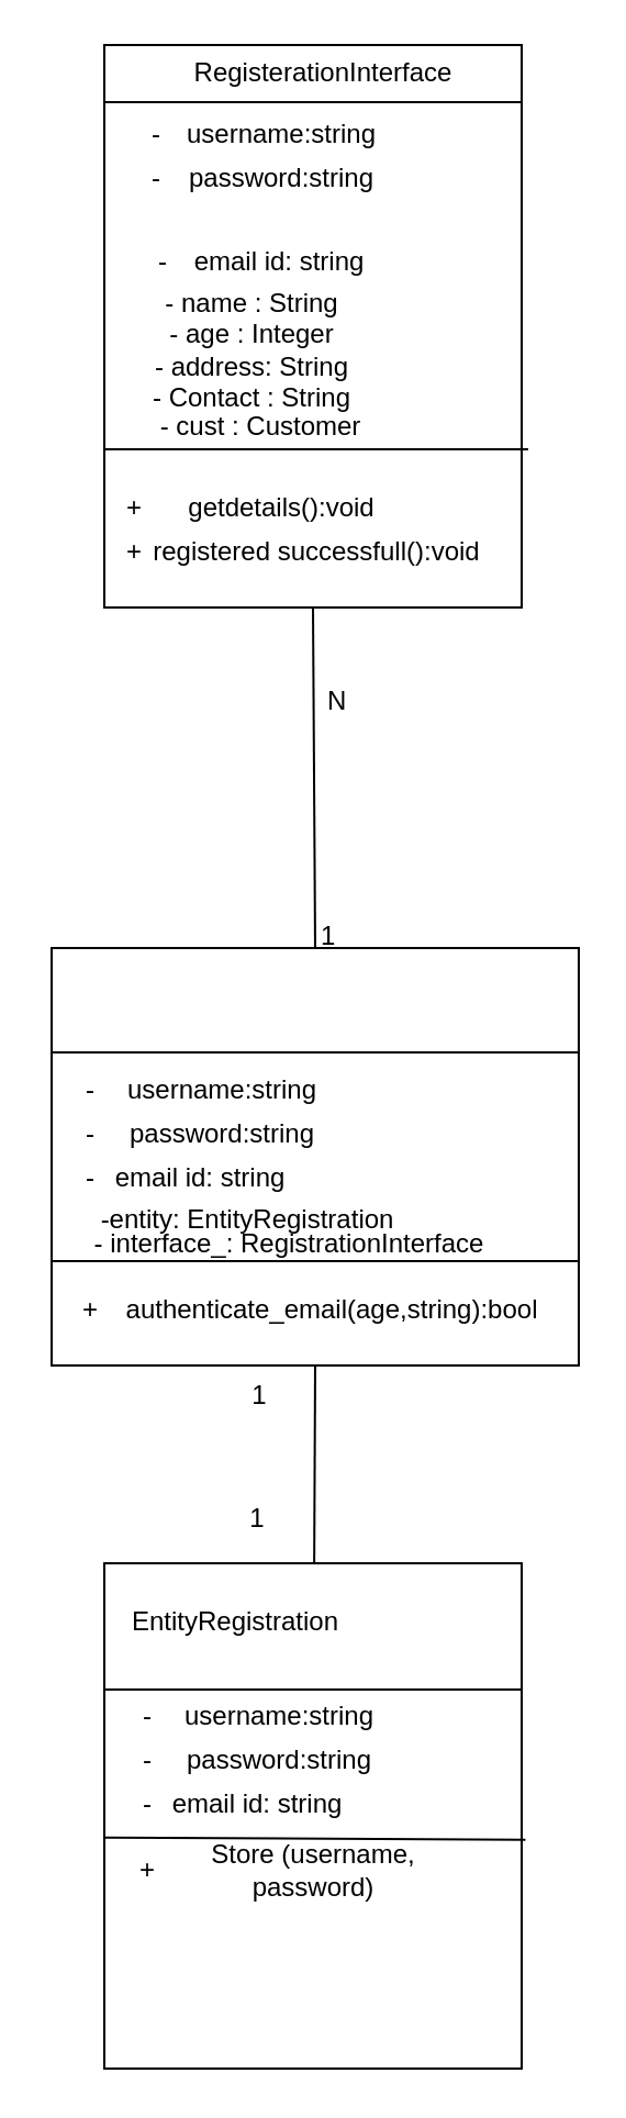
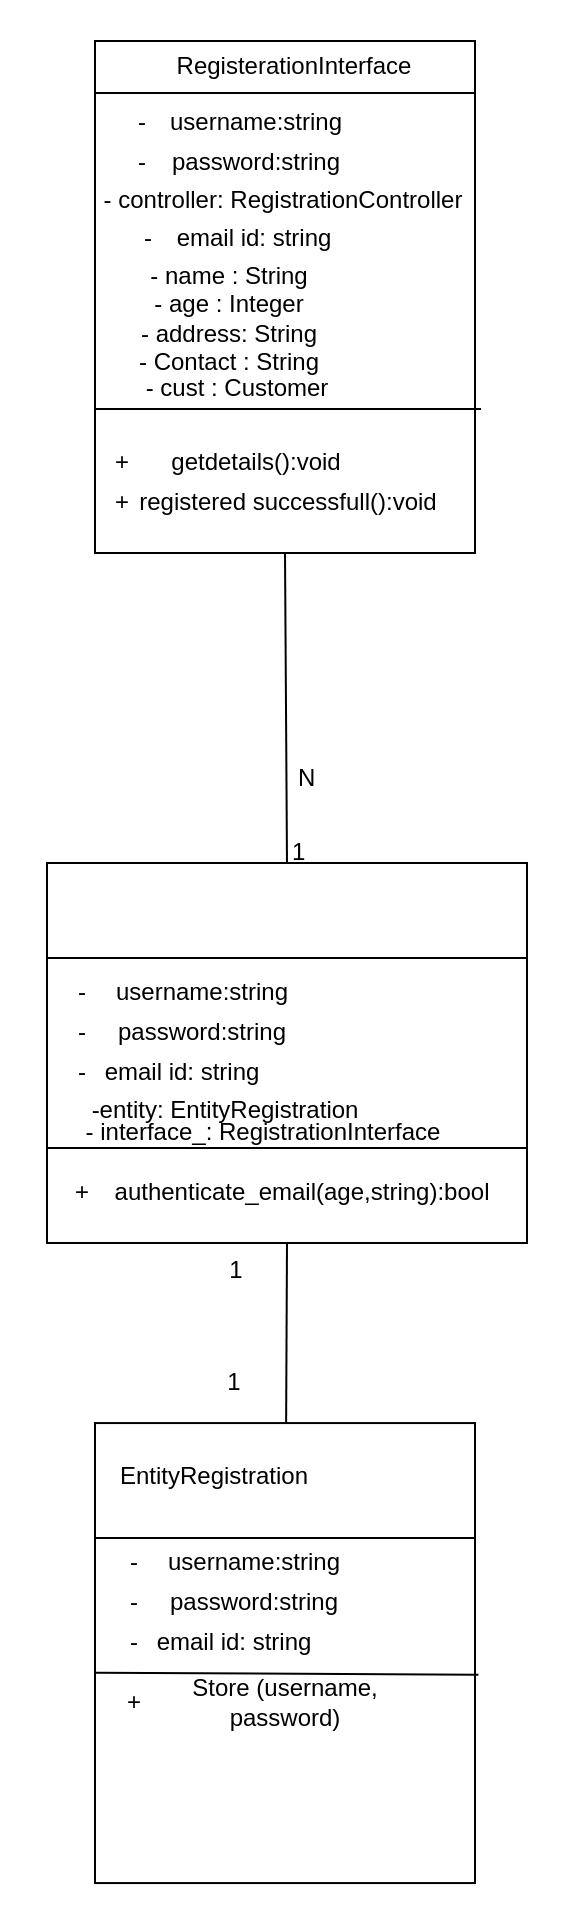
  <mxCell id="0" />
  <mxCell id="1" parent="0" />
  <mxCell id="2" value="" style="rounded=0;whiteSpace=wrap;html=1;direction=south;" parent="1" vertex="1"><mxGeometry x="47" y="46" width="190" height="230" as="geometry" /></mxCell>
  <mxCell id="3" value="" style="endArrow=none;html=1;" parent="1" edge="1"><mxGeometry width="50" height="50" relative="1" as="geometry"><mxPoint x="47" y="204" as="sourcePoint" /><mxPoint x="240" y="204" as="targetPoint" /><Array as="points"><mxPoint x="143" y="204" /></Array></mxGeometry></mxCell>
  <mxCell id="4" value="-" style="text;html=1;strokeColor=none;fillColor=none;align=center;verticalAlign=middle;whiteSpace=wrap;rounded=0;" parent="1" vertex="1"><mxGeometry x="50.5" y="50.5" width="40" height="20" as="geometry" /></mxCell>
  <mxCell id="5" value="-" style="text;html=1;strokeColor=none;fillColor=none;align=center;verticalAlign=middle;whiteSpace=wrap;rounded=0;" parent="1" vertex="1"><mxGeometry x="50.5" y="70.5" width="40" height="20" as="geometry" /></mxCell>
  <mxCell id="6" value="-" style="text;html=1;strokeColor=none;fillColor=none;align=center;verticalAlign=middle;whiteSpace=wrap;rounded=0;" parent="1" vertex="1"><mxGeometry x="53.5" y="108.5" width="40" height="20" as="geometry" /></mxCell>
  <mxCell id="7" value="username:string" style="text;html=1;strokeColor=none;fillColor=none;align=center;verticalAlign=middle;whiteSpace=wrap;rounded=0;" parent="1" vertex="1"><mxGeometry x="108" y="50.5" width="40" height="20" as="geometry" /></mxCell>
  <mxCell id="8" value="password:string" style="text;html=1;strokeColor=none;fillColor=none;align=center;verticalAlign=middle;whiteSpace=wrap;rounded=0;" parent="1" vertex="1"><mxGeometry x="108" y="70.5" width="40" height="20" as="geometry" /></mxCell>
  <mxCell id="9" value="email id: string" style="text;html=1;strokeColor=none;fillColor=none;align=center;verticalAlign=middle;whiteSpace=wrap;rounded=0;" parent="1" vertex="1"><mxGeometry x="77" y="108.5" width="100" height="20" as="geometry" /></mxCell>
  <mxCell id="10" value="+" style="text;html=1;strokeColor=none;fillColor=none;align=center;verticalAlign=middle;whiteSpace=wrap;rounded=0;" parent="1" vertex="1"><mxGeometry x="40.5" y="221" width="40" height="20" as="geometry" /></mxCell>
  <mxCell id="11" value="+" style="text;html=1;strokeColor=none;fillColor=none;align=center;verticalAlign=middle;whiteSpace=wrap;rounded=0;" parent="1" vertex="1"><mxGeometry x="40.5" y="241" width="40" height="20" as="geometry" /></mxCell>
  <mxCell id="12" value="getdetails():void" style="text;html=1;strokeColor=none;fillColor=none;align=center;verticalAlign=middle;whiteSpace=wrap;rounded=0;" parent="1" vertex="1"><mxGeometry x="108" y="221" width="40" height="20" as="geometry" /></mxCell>
  <mxCell id="13" value="registered successfull():void" style="text;html=1;strokeColor=none;fillColor=none;align=center;verticalAlign=middle;whiteSpace=wrap;rounded=0;direction=south;" parent="1" vertex="1"><mxGeometry x="34" y="231" width="220" height="40" as="geometry" /></mxCell>
  <mxCell id="14" value="" style="rounded=0;whiteSpace=wrap;html=1;direction=south;" parent="1" vertex="1"><mxGeometry x="23" y="431" width="240" height="190" as="geometry" /></mxCell>
  <mxCell id="15" value="" style="endArrow=none;html=1;exitX=0.25;exitY=1;exitDx=0;exitDy=0;entryX=0.25;entryY=0;entryDx=0;entryDy=0;" parent="1" source="14" target="14" edge="1"><mxGeometry width="50" height="50" relative="1" as="geometry"><mxPoint x="20.5" y="686" as="sourcePoint" /><mxPoint x="70.5" y="636" as="targetPoint" /></mxGeometry></mxCell>
  <mxCell id="16" value="-" style="text;html=1;strokeColor=none;fillColor=none;align=center;verticalAlign=middle;whiteSpace=wrap;rounded=0;" parent="1" vertex="1"><mxGeometry x="20.5" y="486" width="40" height="20" as="geometry" /></mxCell>
  <mxCell id="17" value="-" style="text;html=1;strokeColor=none;fillColor=none;align=center;verticalAlign=middle;whiteSpace=wrap;rounded=0;" parent="1" vertex="1"><mxGeometry x="20.5" y="506" width="40" height="20" as="geometry" /></mxCell>
  <mxCell id="18" value="-" style="text;html=1;strokeColor=none;fillColor=none;align=center;verticalAlign=middle;whiteSpace=wrap;rounded=0;" parent="1" vertex="1"><mxGeometry x="20.5" y="526" width="40" height="20" as="geometry" /></mxCell>
  <mxCell id="19" value="username:string" style="text;html=1;strokeColor=none;fillColor=none;align=center;verticalAlign=middle;whiteSpace=wrap;rounded=0;" parent="1" vertex="1"><mxGeometry x="80.5" y="486" width="40" height="20" as="geometry" /></mxCell>
  <mxCell id="20" value="password:string" style="text;html=1;strokeColor=none;fillColor=none;align=center;verticalAlign=middle;whiteSpace=wrap;rounded=0;" parent="1" vertex="1"><mxGeometry x="80.5" y="506" width="40" height="20" as="geometry" /></mxCell>
  <mxCell id="21" value="email id: string" style="text;html=1;strokeColor=none;fillColor=none;align=center;verticalAlign=middle;whiteSpace=wrap;rounded=0;" parent="1" vertex="1"><mxGeometry x="40.5" y="526" width="100" height="20" as="geometry" /></mxCell>
  <mxCell id="22" value="+" style="text;html=1;strokeColor=none;fillColor=none;align=center;verticalAlign=middle;whiteSpace=wrap;rounded=0;" parent="1" vertex="1"><mxGeometry x="20.5" y="586" width="40" height="20" as="geometry" /></mxCell>
  <mxCell id="23" value="" style="rounded=0;whiteSpace=wrap;html=1;direction=south;" parent="1" vertex="1"><mxGeometry x="47" y="711.029" width="190" height="230" as="geometry" /></mxCell>
  <mxCell id="24" value="" style="endArrow=none;html=1;exitX=0.25;exitY=1;exitDx=0;exitDy=0;entryX=0.25;entryY=0;entryDx=0;entryDy=0;" parent="1" source="23" target="23" edge="1"><mxGeometry width="50" height="50" relative="1" as="geometry"><mxPoint x="47" y="971.029" as="sourcePoint" /><mxPoint x="97" y="921.029" as="targetPoint" /></mxGeometry></mxCell>
  <mxCell id="25" value="" style="endArrow=none;html=1;exitX=0.543;exitY=0.998;exitDx=0;exitDy=0;exitPerimeter=0;entryX=0.547;entryY=-0.009;entryDx=0;entryDy=0;entryPerimeter=0;" parent="1" source="23" target="23" edge="1"><mxGeometry width="50" height="50" relative="1" as="geometry"><mxPoint x="47" y="1011.029" as="sourcePoint" /><mxPoint x="97" y="961.029" as="targetPoint" /></mxGeometry></mxCell>
  <mxCell id="26" value="-" style="text;html=1;strokeColor=none;fillColor=none;align=center;verticalAlign=middle;whiteSpace=wrap;rounded=0;" parent="1" vertex="1"><mxGeometry x="47" y="771.029" width="40" height="20" as="geometry" /></mxCell>
  <mxCell id="27" value="-" style="text;html=1;strokeColor=none;fillColor=none;align=center;verticalAlign=middle;whiteSpace=wrap;rounded=0;" parent="1" vertex="1"><mxGeometry x="47" y="791.029" width="40" height="20" as="geometry" /></mxCell>
  <mxCell id="28" value="-" style="text;html=1;strokeColor=none;fillColor=none;align=center;verticalAlign=middle;whiteSpace=wrap;rounded=0;" parent="1" vertex="1"><mxGeometry x="47" y="811.029" width="40" height="20" as="geometry" /></mxCell>
  <mxCell id="29" value="username:string" style="text;html=1;strokeColor=none;fillColor=none;align=center;verticalAlign=middle;whiteSpace=wrap;rounded=0;" parent="1" vertex="1"><mxGeometry x="107" y="771.029" width="40" height="20" as="geometry" /></mxCell>
  <mxCell id="30" value="password:string" style="text;html=1;strokeColor=none;fillColor=none;align=center;verticalAlign=middle;whiteSpace=wrap;rounded=0;" parent="1" vertex="1"><mxGeometry x="107" y="791.029" width="40" height="20" as="geometry" /></mxCell>
  <mxCell id="31" value="email id: string" style="text;html=1;strokeColor=none;fillColor=none;align=center;verticalAlign=middle;whiteSpace=wrap;rounded=0;" parent="1" vertex="1"><mxGeometry x="67" y="811.029" width="100" height="20" as="geometry" /></mxCell>
  <mxCell id="32" value="+" style="text;html=1;strokeColor=none;fillColor=none;align=center;verticalAlign=middle;whiteSpace=wrap;rounded=0;" parent="1" vertex="1"><mxGeometry x="47" y="841.029" width="40" height="20" as="geometry" /></mxCell>
  <mxCell id="33" value="Store (username, password)" style="text;html=1;strokeColor=none;fillColor=none;align=center;verticalAlign=middle;whiteSpace=wrap;rounded=0;" vertex="1" parent="1"><mxGeometry x="78" y="841" width="129" height="20" as="geometry" /></mxCell>
  <mxCell id="34" value="" style="endArrow=none;html=1;exitX=0.75;exitY=1;exitDx=0;exitDy=0;entryX=0.75;entryY=0;entryDx=0;entryDy=0;" parent="1" source="14" target="14" edge="1"><mxGeometry width="50" height="50" relative="1" as="geometry"><mxPoint x="15.5" y="1121" as="sourcePoint" /><mxPoint x="65.5" y="1071" as="targetPoint" /></mxGeometry></mxCell>
  <mxCell id="35" value="authenticate_email(age,string):bool" style="text;html=1;strokeColor=none;fillColor=none;align=center;verticalAlign=middle;whiteSpace=wrap;rounded=0;" parent="1" vertex="1"><mxGeometry x="130.5" y="586" width="40" height="20" as="geometry" /></mxCell>
  <mxCell id="36" value="" style="endArrow=none;html=1;entryX=1;entryY=0.5;entryDx=0;entryDy=0;exitX=0;exitY=0.5;exitDx=0;exitDy=0;" parent="1" source="14" target="2" edge="1"><mxGeometry width="50" height="50" relative="1" as="geometry"><mxPoint x="-92" y="841" as="sourcePoint" /><mxPoint x="133.5" y="303.38" as="targetPoint" /></mxGeometry></mxCell>
  <mxCell id="37" value="1" style="text;html=1;resizable=0;points=[];autosize=1;align=left;verticalAlign=top;spacingTop=-4;" parent="1" vertex="1"><mxGeometry x="144" y="416" width="20" height="20" as="geometry" /></mxCell>
- <mxCell id="38" value="N" style="text;html=1;resizable=0;points=[];autosize=1;align=left;verticalAlign=top;spacingTop=-4;" parent="1" vertex="1"><mxGeometry x="147" y="309" width="20" height="20" as="geometry" /></mxCell>
+ <mxCell id="38" value="N" style="text;html=1;resizable=0;points=[];autosize=1;align=left;verticalAlign=top;spacingTop=-4;" parent="1" vertex="1"><mxGeometry x="147" y="379" width="20" height="20" as="geometry" /></mxCell>
  <mxCell id="39" value="EntityRegistration" style="text;html=1;strokeColor=none;fillColor=none;align=center;verticalAlign=middle;whiteSpace=wrap;rounded=0;" parent="1" vertex="1"><mxGeometry x="87" y="727.5" width="40" height="20" as="geometry" /></mxCell>
  <mxCell id="40" value="" style="endArrow=none;html=1;entryX=1;entryY=0.5;entryDx=0;entryDy=0;" parent="1" source="23" target="14" edge="1"><mxGeometry width="50" height="50" relative="1" as="geometry"><mxPoint x="118" y="681" as="sourcePoint" /><mxPoint x="168" y="631" as="targetPoint" /></mxGeometry></mxCell>
  <mxCell id="41" value="1" style="text;html=1;strokeColor=none;fillColor=none;align=center;verticalAlign=middle;whiteSpace=wrap;rounded=0;" parent="1" vertex="1"><mxGeometry x="98" y="625" width="40" height="20" as="geometry" /></mxCell>
  <mxCell id="42" value="1" style="text;html=1;strokeColor=none;fillColor=none;align=center;verticalAlign=middle;whiteSpace=wrap;rounded=0;" parent="1" vertex="1"><mxGeometry x="97" y="681" width="40" height="20" as="geometry" /></mxCell>
  <mxCell id="43" value="-entity: EntityRegistration" style="text;html=1;align=center;verticalAlign=middle;resizable=0;points=[];;autosize=1;" vertex="1" parent="1"><mxGeometry x="40.5" y="546" width="143" height="18" as="geometry" /></mxCell>
  <mxCell id="44" value="- interface_: RegistrationInterface" style="text;html=1;align=center;verticalAlign=middle;resizable=0;points=[];;autosize=1;" vertex="1" parent="1"><mxGeometry x="37" y="557" width="187" height="18" as="geometry" /></mxCell>
+ <mxCell id="45" value="- controller: RegistrationController" style="text;html=1;align=center;verticalAlign=middle;resizable=0;points=[];;autosize=1;" vertex="1" parent="1"><mxGeometry x="46" y="90.5" width="189" height="18" as="geometry" /></mxCell>
  <mxCell id="46" value="- name : String&lt;br&gt;- age : Integer&lt;br&gt;- address: String&lt;br&gt;- Contact : String&lt;br&gt;" style="text;html=1;align=center;verticalAlign=middle;resizable=0;points=[];;autosize=1;" vertex="1" parent="1"><mxGeometry x="64" y="128.5" width="100" height="60" as="geometry" /></mxCell>
  <mxCell id="47" value="" style="rounded=0;whiteSpace=wrap;html=1;" vertex="1" parent="1"><mxGeometry x="47" y="20" width="190" height="26" as="geometry" /></mxCell>
  <mxCell id="48" value="RegisterationInterface" style="text;html=1;strokeColor=none;fillColor=none;align=center;verticalAlign=middle;whiteSpace=wrap;rounded=0;" parent="1" vertex="1"><mxGeometry x="127" y="23" width="40" height="20" as="geometry" /></mxCell>
  <mxCell id="49" value="- cust : Customer" style="text;html=1;align=center;verticalAlign=middle;resizable=0;points=[];;autosize=1;" vertex="1" parent="1"><mxGeometry x="67" y="185" width="101" height="18" as="geometry" /></mxCell>
